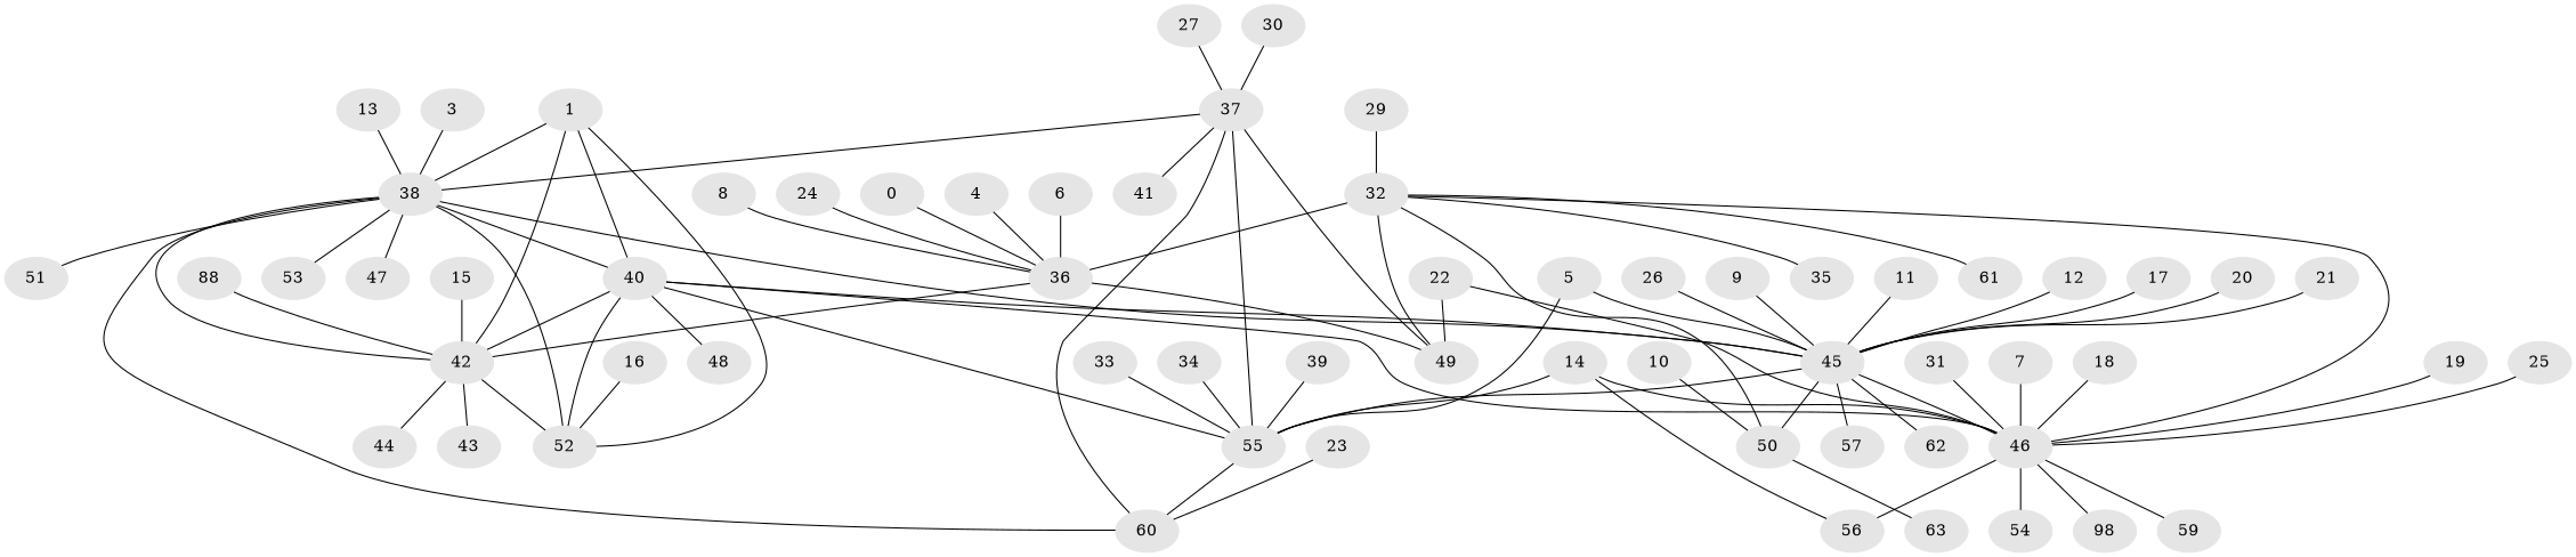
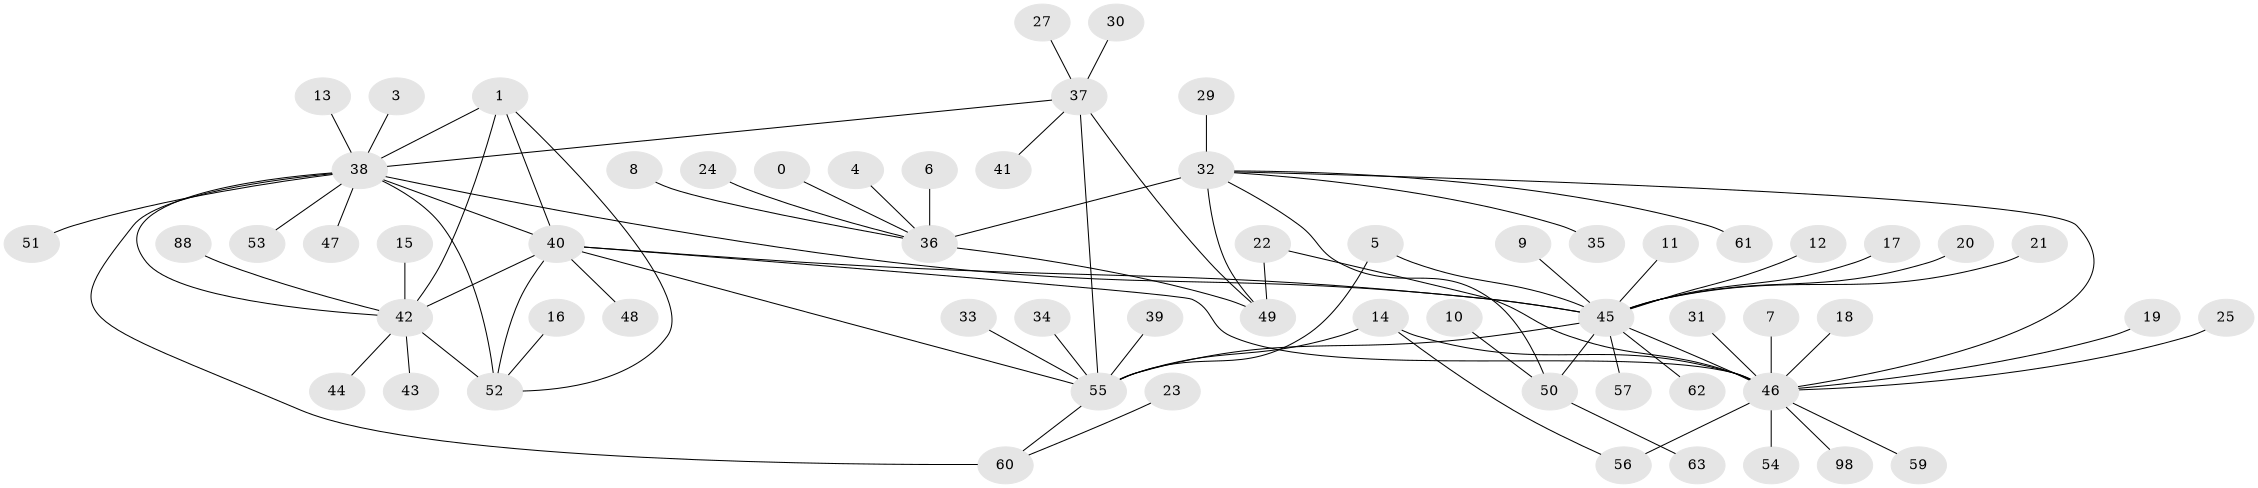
  graph {
    node [color=gray90 style=filled]
    edge [weight=1.0]
    1
    38
    40
    42
    52
    45
    60
    47
    51
    53
    55
    46
    48
    43
    44
    n16 [label=0]
    36
    49
    3
    4
    5
    50
    57
    62
    6
    7
    56
    54
    n29 [label=98]
    59
    8
    9
    10
    63
    11
    12
    13
    14
    15
    16
    17
    18
    19
    20
    21
    22
    23
    24
    25
-   26
    27
    37
    41
    n54 [label=88]
    29
    32
    35
    61
    30
    31
    33
    34
    39
    1 -- 38
    1 -- 40
    1 -- 42 [weight=2.0]
    1 -- 52
    38 -- 40
    38 -- 42 [weight=2.0]
    38 -- 52
    38 -- 45
    38 -- 60
    38 -- 47
    38 -- 51
    38 -- 53
    40 -- 42 [weight=2.0]
    40 -- 52
    40 -- 45
    40 -- 55
    40 -- 46
    40 -- 48
    42 -- 52 [weight=2.0]
    42 -- 43
    42 -- 44
    45 -- 55
    45 -- 46
    45 -- 50 [weight=8.0]
    45 -- 57
    45 -- 62
    55 -- 60 [weight=2.0]
    46 -- 56 [weight=4.0]
    46 -- 54
    46 -- n29
    46 -- 59
    n16 -- 36
-   36 -- 42
    36 -- 49
    3 -- 38
    4 -- 36
    5 -- 45
    5 -- 55
    50 -- 63
    6 -- 36
    7 -- 46
    8 -- 36
    9 -- 45
    10 -- 50
    11 -- 45
    12 -- 45
    13 -- 38
    14 -- 55
    14 -- 46 [weight=4.0]
    14 -- 56
    15 -- 42
    16 -- 52
    17 -- 45
    18 -- 46
    19 -- 46
    20 -- 45
    21 -- 45
    22 -- 46
    22 -- 49
    23 -- 60
    24 -- 36
    25 -- 46
-   26 -- 45
    27 -- 37
    37 -- 38 [weight=2.0]
-   37 -- 60 [weight=2.0]
    37 -- 55 [weight=4.0]
    37 -- 49
    37 -- 41
    n54 -- 42
    29 -- 32
    32 -- 46
    32 -- 36 [weight=4.0]
    32 -- 49 [weight=4.0]
    32 -- 50
    32 -- 35
    32 -- 61
    30 -- 37
    31 -- 46
    33 -- 55
    34 -- 55
    39 -- 55
  }
